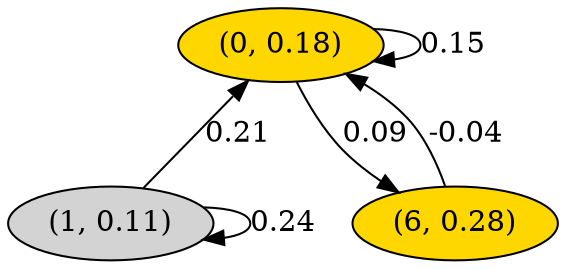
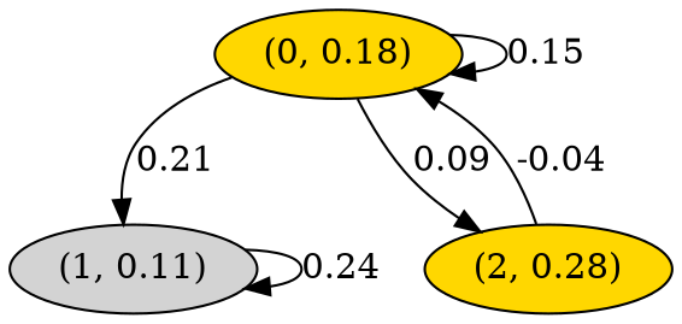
  digraph {
    node [fillcolor=gold style=filled]
    n1 [label="(0, 0.18)"]
    n2 [fillcolor=lightgrey label="(1, 0.11)"]
-   n3 [label="(6, 0.28)"]
+   n3 [label="(2, 0.28)"]
    n1 -> n1 [label=0.15]
-   n2 -> n1 [label=0.21]
+   n1 -> n2 [label=0.21]
    n1 -> n3 [label=0.09]
    n2 -> n2 [label=0.24]
    n3 -> n1 [label=-0.04]
  }
